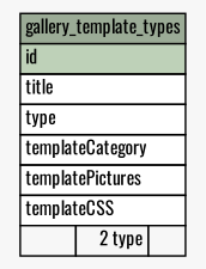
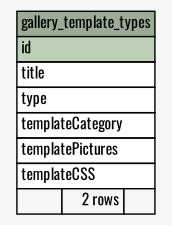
  digraph {
    bgcolor="#f7f7f7"
    fontname=Oswald
    fontsize=11
    nodesep=0.18
    rankdir=RL
    ranksep=0.46
-   n1 [fontname=Oswald fontsize=11 label=<     <TABLE BORDER="0" CELLBORDER="1" CELLSPACING="0" BGCOLOR="#ffffff">       <TR><TD COLSPAN="3" BGCOLOR="#9bab96" ALIGN="CENTER">gallery_template_types</TD></TR>       <TR><TD PORT="id" COLSPAN="3" BGCOLOR="#bed1b8" ALIGN="LEFT">id</TD></TR>       <TR><TD PORT="title" COLSPAN="3" ALIGN="LEFT">title</TD></TR>       <TR><TD PORT="type" COLSPAN="3" ALIGN="LEFT">type</TD></TR>       <TR><TD PORT="templateCategory" COLSPAN="3" ALIGN="LEFT">templateCategory</TD></TR>       <TR><TD PORT="templatePictures" COLSPAN="3" ALIGN="LEFT">templatePictures</TD></TR>       <TR><TD PORT="templateCSS" COLSPAN="3" ALIGN="LEFT">templateCSS</TD></TR>       <TR><TD ALIGN="LEFT" BGCOLOR="#f7f7f7">  </TD><TD ALIGN="RIGHT" BGCOLOR="#f7f7f7">2 type</TD><TD ALIGN="RIGHT" BGCOLOR="#f7f7f7">  </TD></TR>     </TABLE>> shape=plaintext]
+   n1 [fontname=Oswald fontsize=11 label=<     <TABLE BORDER="0" CELLBORDER="1" CELLSPACING="0" BGCOLOR="#ffffff">       <TR><TD COLSPAN="3" BGCOLOR="#9bab96" ALIGN="CENTER">gallery_template_types</TD></TR>       <TR><TD PORT="id" COLSPAN="3" BGCOLOR="#bed1b8" ALIGN="LEFT">id</TD></TR>       <TR><TD PORT="title" COLSPAN="3" ALIGN="LEFT">title</TD></TR>       <TR><TD PORT="type" COLSPAN="3" ALIGN="LEFT">type</TD></TR>       <TR><TD PORT="templateCategory" COLSPAN="3" ALIGN="LEFT">templateCategory</TD></TR>       <TR><TD PORT="templatePictures" COLSPAN="3" ALIGN="LEFT">templatePictures</TD></TR>       <TR><TD PORT="templateCSS" COLSPAN="3" ALIGN="LEFT">templateCSS</TD></TR>       <TR><TD ALIGN="LEFT" BGCOLOR="#f7f7f7">  </TD><TD ALIGN="RIGHT" BGCOLOR="#f7f7f7">2 rows</TD><TD ALIGN="RIGHT" BGCOLOR="#f7f7f7">  </TD></TR>     </TABLE>> shape=plaintext]
  }
